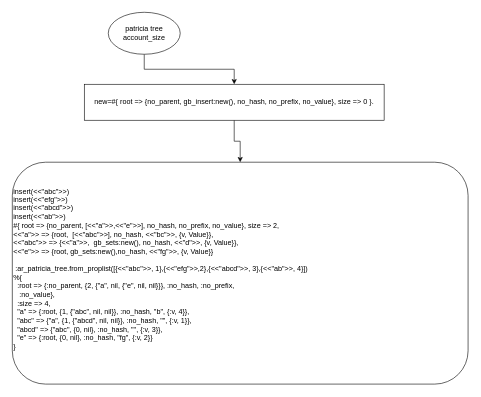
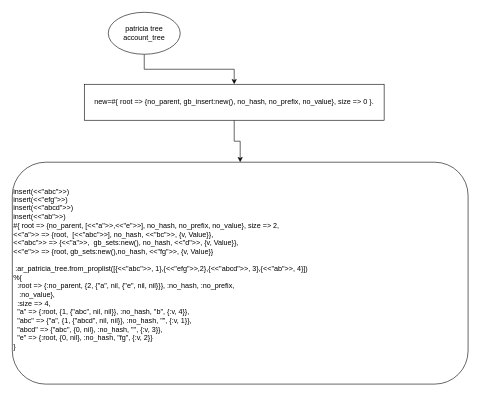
  <mxCell id="0" />
  <mxCell id="1" parent="0" />
  <mxCell id="2" style="edgeStyle=orthogonalEdgeStyle;rounded=0;orthogonalLoop=1;jettySize=auto;html=1;" parent="1" source="3" target="6" edge="1"><mxGeometry relative="1" as="geometry" /></mxCell>
  <mxCell id="3" value="new=#{ root =&amp;gt; {no_parent, gb_insert:new(), no_hash, no_prefix, no_value}, size =&amp;gt; 0 }." style="rounded=0;whiteSpace=wrap;html=1;" parent="1" vertex="1"><mxGeometry x="140" y="140" width="500" height="60" as="geometry" /></mxCell>
  <mxCell id="4" style="edgeStyle=orthogonalEdgeStyle;rounded=0;orthogonalLoop=1;jettySize=auto;html=1;" parent="1" source="5" target="3" edge="1"><mxGeometry relative="1" as="geometry" /></mxCell>
- <mxCell id="5" value="patricia tree account_size" style="ellipse;whiteSpace=wrap;html=1;" parent="1" vertex="1"><mxGeometry x="180" width="120" height="70" as="geometry" y="20" /></mxCell>
+ <mxCell id="5" value="patricia tree account_tree" style="ellipse;whiteSpace=wrap;html=1;" parent="1" vertex="1"><mxGeometry x="180" width="120" height="70" as="geometry" y="20" /></mxCell>
  <mxCell id="6" value="insert(&amp;lt;&amp;lt;&quot;abc&quot;&amp;gt;&amp;gt;)&lt;br&gt;insert(&amp;lt;&amp;lt;&quot;efg&quot;&amp;gt;&amp;gt;)&lt;br&gt;insert(&amp;lt;&amp;lt;&quot;abcd&quot;&amp;gt;&amp;gt;)&lt;br&gt;insert(&amp;lt;&amp;lt;&quot;ab&quot;&amp;gt;&amp;gt;)&lt;br&gt;#{ root =&amp;gt; {no_parent, [&amp;lt;&amp;lt;&quot;a&quot;&amp;gt;&amp;gt;,&amp;lt;&amp;lt;&quot;e&quot;&amp;gt;&amp;gt;], no_hash, no_prefix, no_value}, size =&amp;gt; 2,&lt;br&gt;&amp;lt;&amp;lt;&quot;a&quot;&amp;gt;&amp;gt; =&amp;gt; {root,&amp;nbsp; [&amp;lt;&amp;lt;&quot;abc&quot;&amp;gt;&amp;gt;], no_hash, &amp;lt;&amp;lt;&quot;bc&quot;&amp;gt;&amp;gt;, {v, Value}},&lt;br&gt;&amp;lt;&amp;lt;&quot;abc&quot;&amp;gt;&amp;gt; =&amp;gt; {&amp;lt;&amp;lt;&quot;a&quot;&amp;gt;&amp;gt;,&amp;nbsp; gb_sets:new(), no_hash, &amp;lt;&amp;lt;&quot;d&quot;&amp;gt;&amp;gt;, {v, Value}},&lt;br&gt;&amp;lt;&amp;lt;&quot;e&quot;&amp;gt;&amp;gt; =&amp;gt; {root, gb_sets:new(),no_hash, &amp;lt;&amp;lt;&quot;fg&quot;&amp;gt;&amp;gt;, {v, Value}}&lt;br&gt;&lt;br&gt;&amp;nbsp;:ar_patricia_tree.from_proplist([{&amp;lt;&amp;lt;&quot;abc&quot;&amp;gt;&amp;gt;, 1},{&amp;lt;&amp;lt;&quot;efg&quot;&amp;gt;&amp;gt;,2},{&amp;lt;&amp;lt;&quot;abcd&quot;&amp;gt;&amp;gt;, 3},{&amp;lt;&amp;lt;&quot;ab&quot;&amp;gt;&amp;gt;, 4}])&lt;br&gt;&lt;div&gt;%{&lt;/div&gt;&lt;div&gt;&amp;nbsp; :root =&amp;gt; {:no_parent, {2, {&quot;a&quot;, nil, {&quot;e&quot;, nil, nil}}}, :no_hash, :no_prefix,&lt;/div&gt;&lt;div&gt;&amp;nbsp; &amp;nbsp;:no_value},&lt;/div&gt;&lt;div&gt;&amp;nbsp; :size =&amp;gt; 4,&lt;/div&gt;&lt;div&gt;&amp;nbsp; &quot;a&quot; =&amp;gt; {:root, {1, {&quot;abc&quot;, nil, nil}}, :no_hash, &quot;b&quot;, {:v, 4}},&lt;/div&gt;&lt;div&gt;&amp;nbsp; &quot;abc&quot; =&amp;gt; {&quot;a&quot;, {1, {&quot;abcd&quot;, nil, nil}}, :no_hash, &quot;&quot;, {:v, 1}},&lt;/div&gt;&lt;div&gt;&amp;nbsp; &quot;abcd&quot; =&amp;gt; {&quot;abc&quot;, {0, nil}, :no_hash, &quot;&quot;, {:v, 3}},&lt;/div&gt;&lt;div&gt;&amp;nbsp; &quot;e&quot; =&amp;gt; {:root, {0, nil}, :no_hash, &quot;fg&quot;, {:v, 2}}&lt;/div&gt;&lt;div&gt;}&lt;/div&gt;&lt;div&gt;&lt;br&gt;&lt;/div&gt;" style="rounded=1;whiteSpace=wrap;html=1;align=left;" parent="1" vertex="1"><mxGeometry y="270" width="760" height="370" as="geometry" x="20" /></mxCell>
